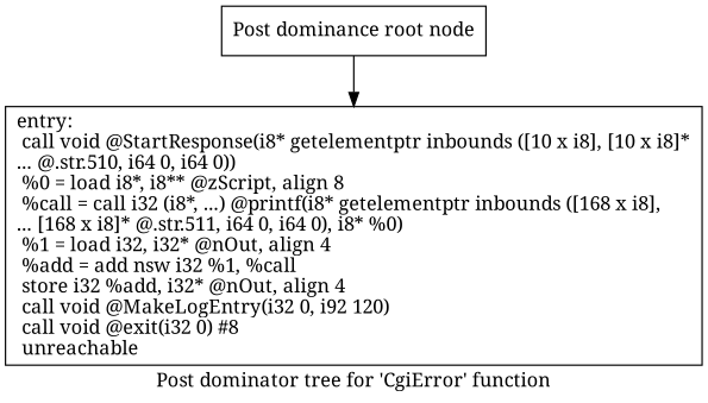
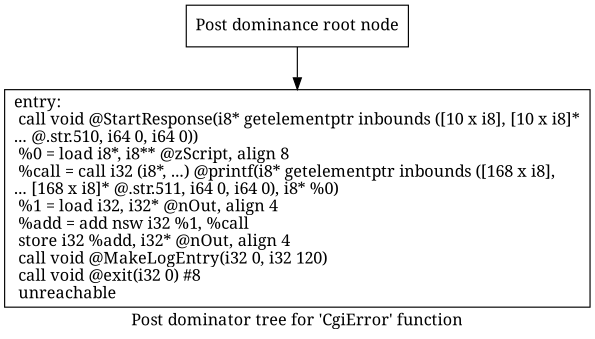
  digraph {
    label="Post dominator tree for 'CgiError' function"
    fontname="Noto Serif"
    node [shape=record fontname="Noto Serif"]
    n1 [label="{Post dominance root node}"]
-   n2 [label="{entry:\l  call void @StartResponse(i8* getelementptr inbounds ([10 x i8], [10 x i8]*\l... @.str.510, i64 0, i64 0))\l  %0 = load i8*, i8** @zScript, align 8\l  %call = call i32 (i8*, ...) @printf(i8* getelementptr inbounds ([168 x i8],\l... [168 x i8]* @.str.511, i64 0, i64 0), i8* %0)\l  %1 = load i32, i32* @nOut, align 4\l  %add = add nsw i32 %1, %call\l  store i32 %add, i32* @nOut, align 4\l  call void @MakeLogEntry(i32 0, i92 120)\l  call void @exit(i32 0) #8\l  unreachable\l}"]
+   n2 [label="{entry:\l  call void @StartResponse(i8* getelementptr inbounds ([10 x i8], [10 x i8]*\l... @.str.510, i64 0, i64 0))\l  %0 = load i8*, i8** @zScript, align 8\l  %call = call i32 (i8*, ...) @printf(i8* getelementptr inbounds ([168 x i8],\l... [168 x i8]* @.str.511, i64 0, i64 0), i8* %0)\l  %1 = load i32, i32* @nOut, align 4\l  %add = add nsw i32 %1, %call\l  store i32 %add, i32* @nOut, align 4\l  call void @MakeLogEntry(i32 0, i32 120)\l  call void @exit(i32 0) #8\l  unreachable\l}"]
    n1 -> n2 [fontname="Noto Serif"]
  }
